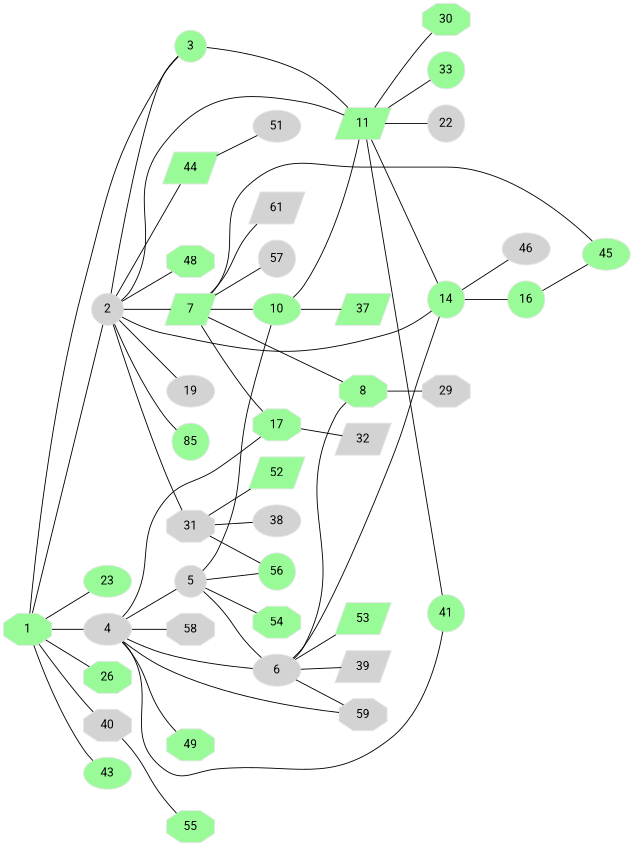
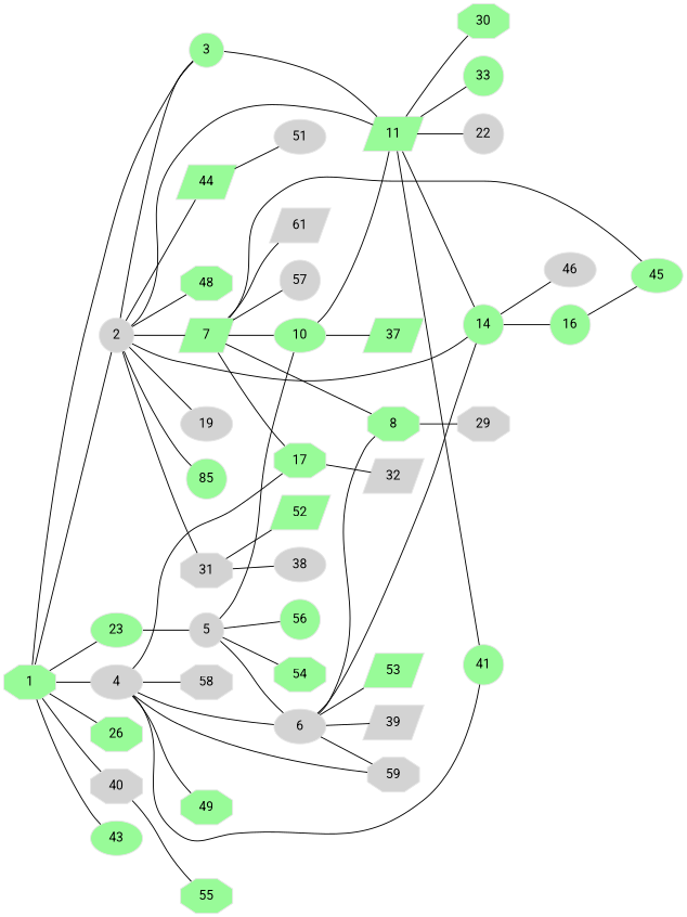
  graph {
    fontname=Roboto
    rankdir=LR
    node [color=gray90 fillcolor=palegreen fontname=Roboto shape=octagon style=filled]
    edge [fontname=Roboto]
    1 [super="+28"]
    2 [fillcolor=lightgrey shape=circle super="+15"]
    3 [shape=circle]
    4 [fillcolor=lightgrey shape=ellipse super="+21"]
    23 [shape=ellipse]
    26
    40 [fillcolor=lightgrey]
    43 [shape=ellipse super="+47"]
    7 [shape=parallelogram super="+50"]
    11 [shape=parallelogram super="+13"]
    14 [shape=circle super="+25"]
    19 [fillcolor=lightgrey shape=ellipse]
    31 [fillcolor=lightgrey super="+34"]
    n14 [label=85 shape=circle]
    44 [shape=parallelogram]
    48
    5 [fillcolor=lightgrey shape=circle super="+18"]
    6 [fillcolor=lightgrey shape=ellipse super="+27"]
    17 [super="+42"]
    41 [shape=circle]
    49
    58 [fillcolor=lightgrey]
    59 [fillcolor=lightgrey]
    55
    10 [shape=ellipse super="+12"]
    8 [super="+9"]
    45 [shape=ellipse]
    57 [fillcolor=lightgrey shape=circle]
    61 [fillcolor=lightgrey shape=parallelogram]
    22 [fillcolor=lightgrey shape=circle]
    30
    33 [shape=circle]
    16 [shape=circle super="+24"]
    46 [fillcolor=lightgrey shape=ellipse]
    56 [shape=circle]
    n36 [fillcolor=lightgrey label=38 shape=ellipse]
    52 [shape=parallelogram]
    51 [fillcolor=lightgrey shape=ellipse super="+60"]
    54
    39 [fillcolor=lightgrey shape=parallelogram]
    53 [shape=parallelogram]
    32 [fillcolor=lightgrey shape=parallelogram]
    37 [shape=parallelogram super="+38"]
    29 [fillcolor=lightgrey]
    1 -- 2
    1 -- 3
    1 -- 4
    1 -- 23
    1 -- 26
    1 -- 40
    1 -- 43
    2 -- 3
    2 -- 7 [weight=2]
    2 -- 11
    2 -- 14
    2 -- 19
    2 -- 31
    2 -- n14
    2 -- 44
    2 -- 48
    3 -- 11
-   4 -- 5
+   23 -- 5
    4 -- 6
    4 -- 17
    4 -- 41
    4 -- 49
    4 -- 58
    4 -- 59
    40 -- 55
    7 -- 17
    7 -- 10
    7 -- 8 [weight=2]
    7 -- 45
    7 -- 57
    7 -- 61
    11 -- 14
    11 -- 41
    11 -- 22
    11 -- 30
    11 -- 33
    14 -- 16
    14 -- 46
-   31 -- 56
    31 -- n36
    31 -- 52
    44 -- 51
    5 -- 6
    5 -- 10
    5 -- 56
    5 -- 54
    6 -- 14
    6 -- 59
    6 -- 8
    6 -- 39
    6 -- 53
    17 -- 32
    10 -- 11 [weight=2]
    10 -- 37
    8 -- 29
    16 -- 45
  }
